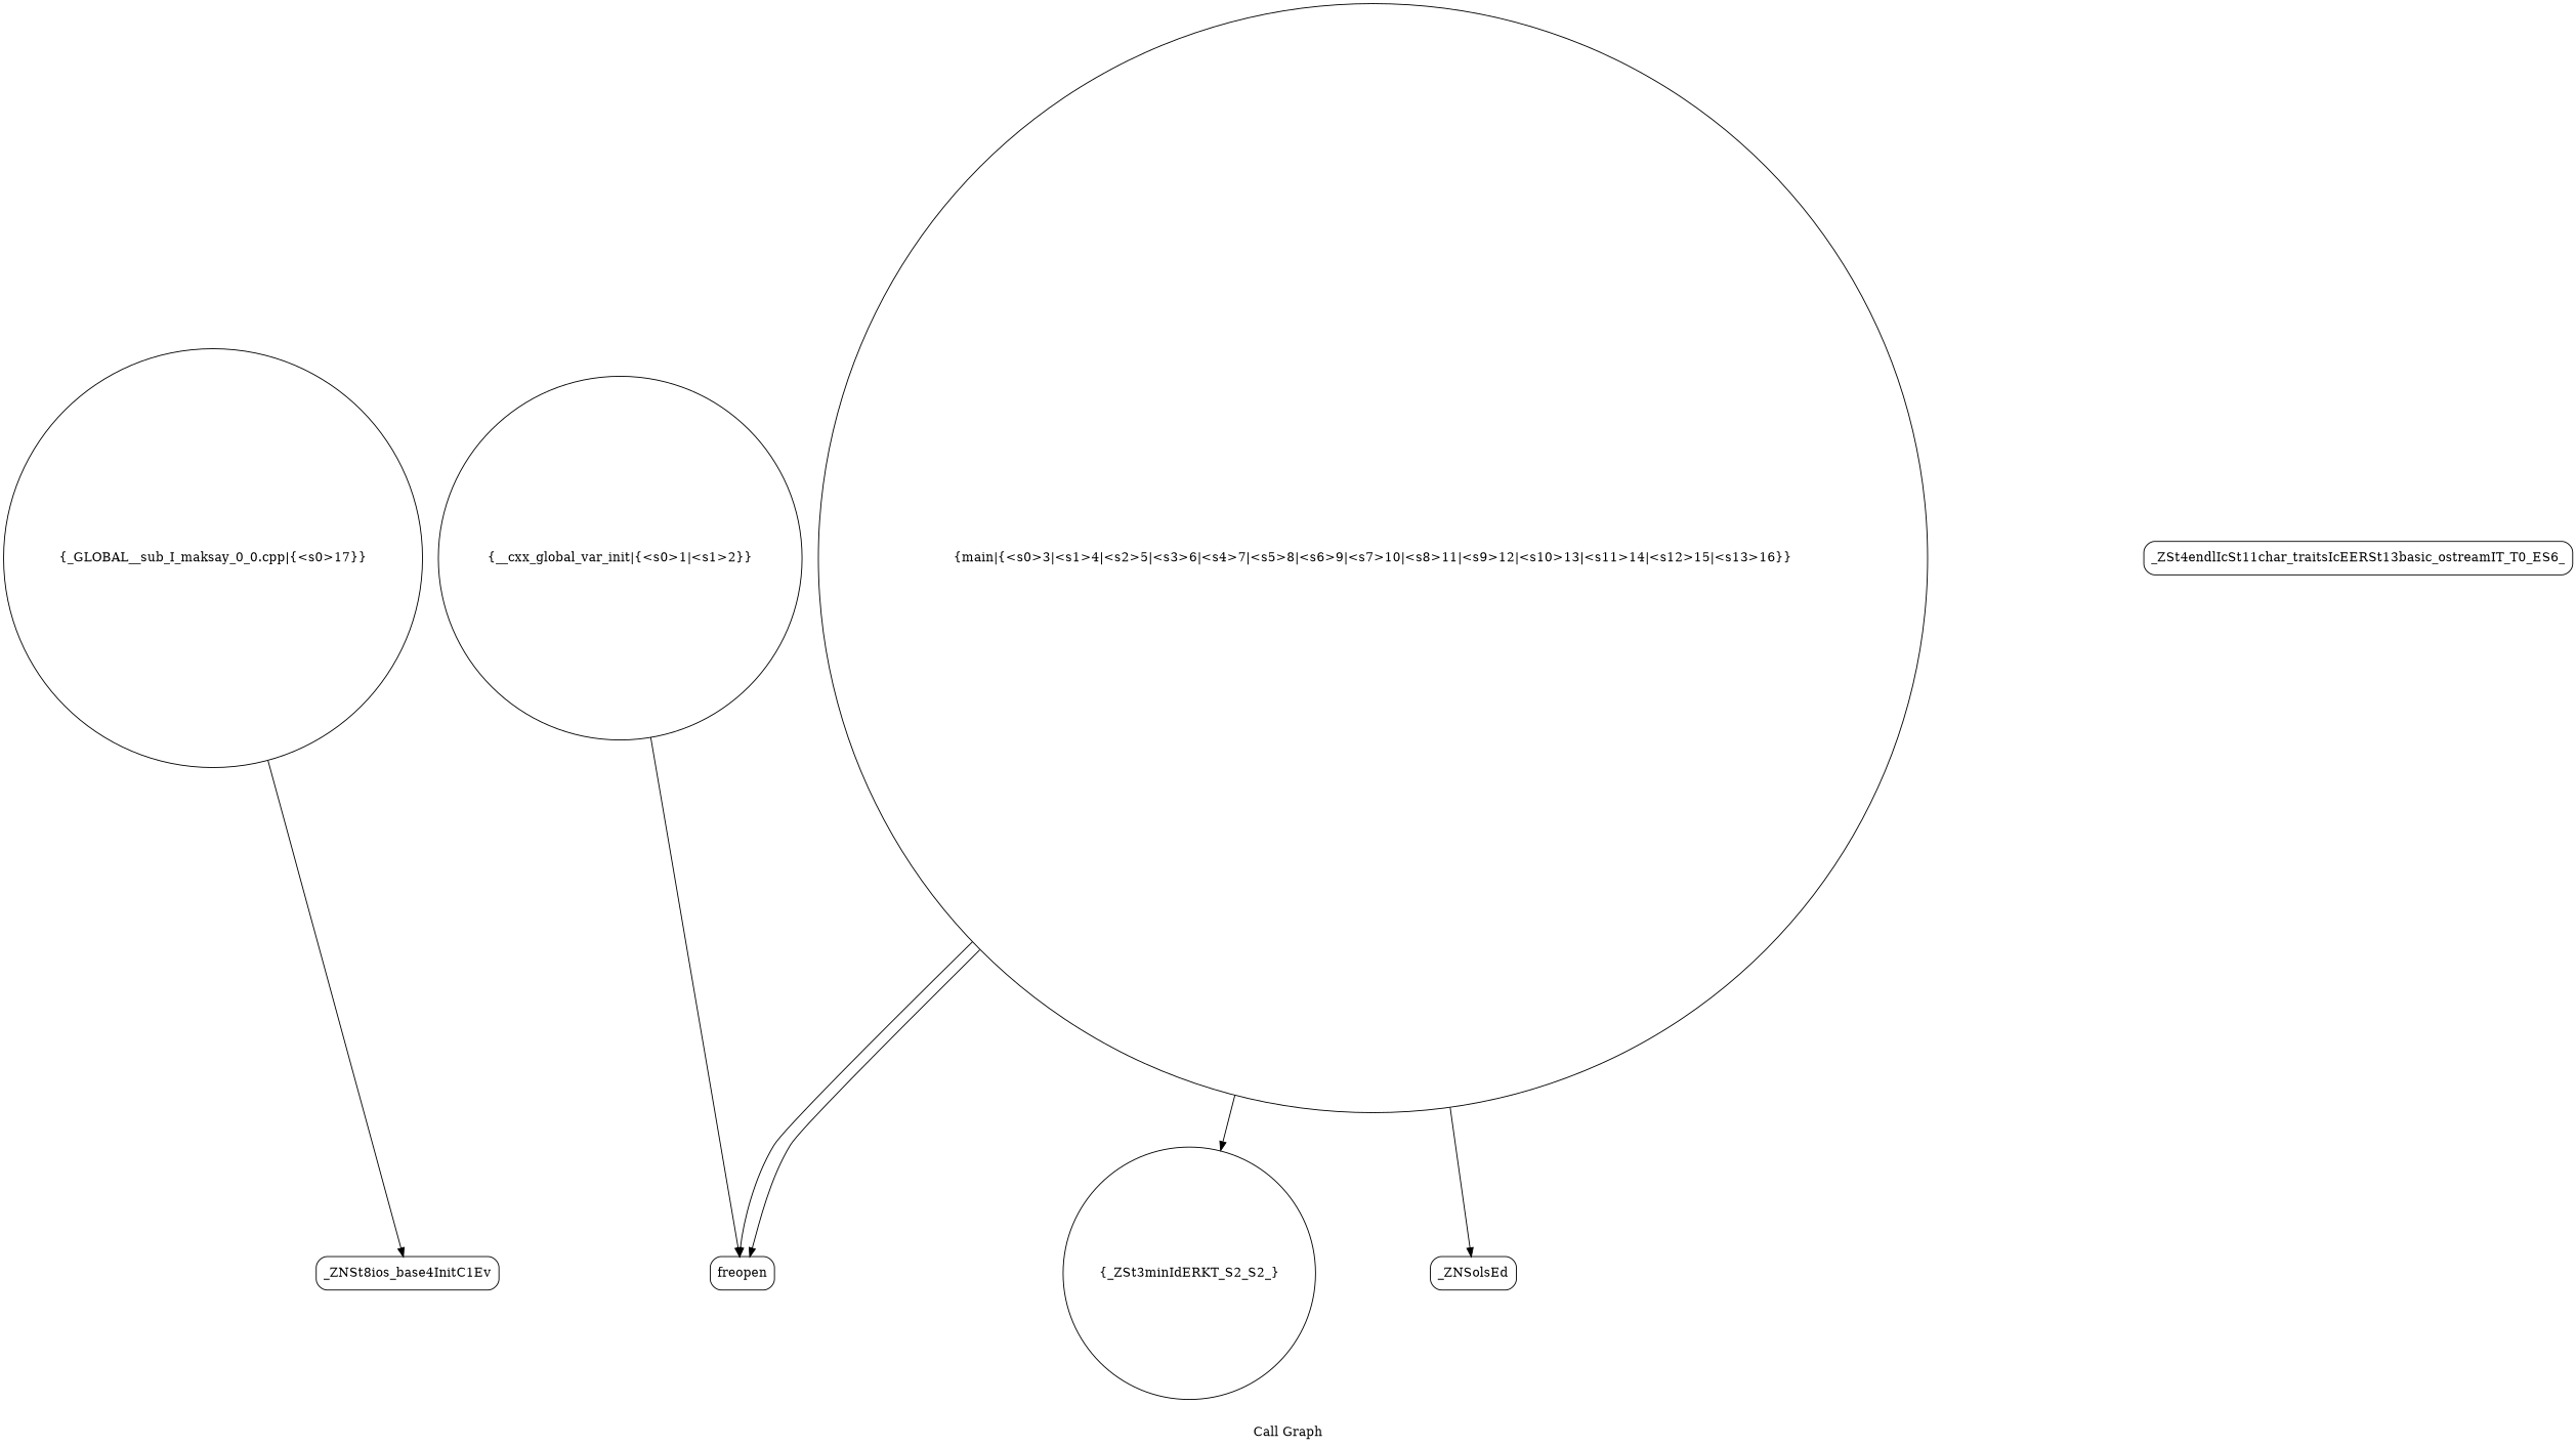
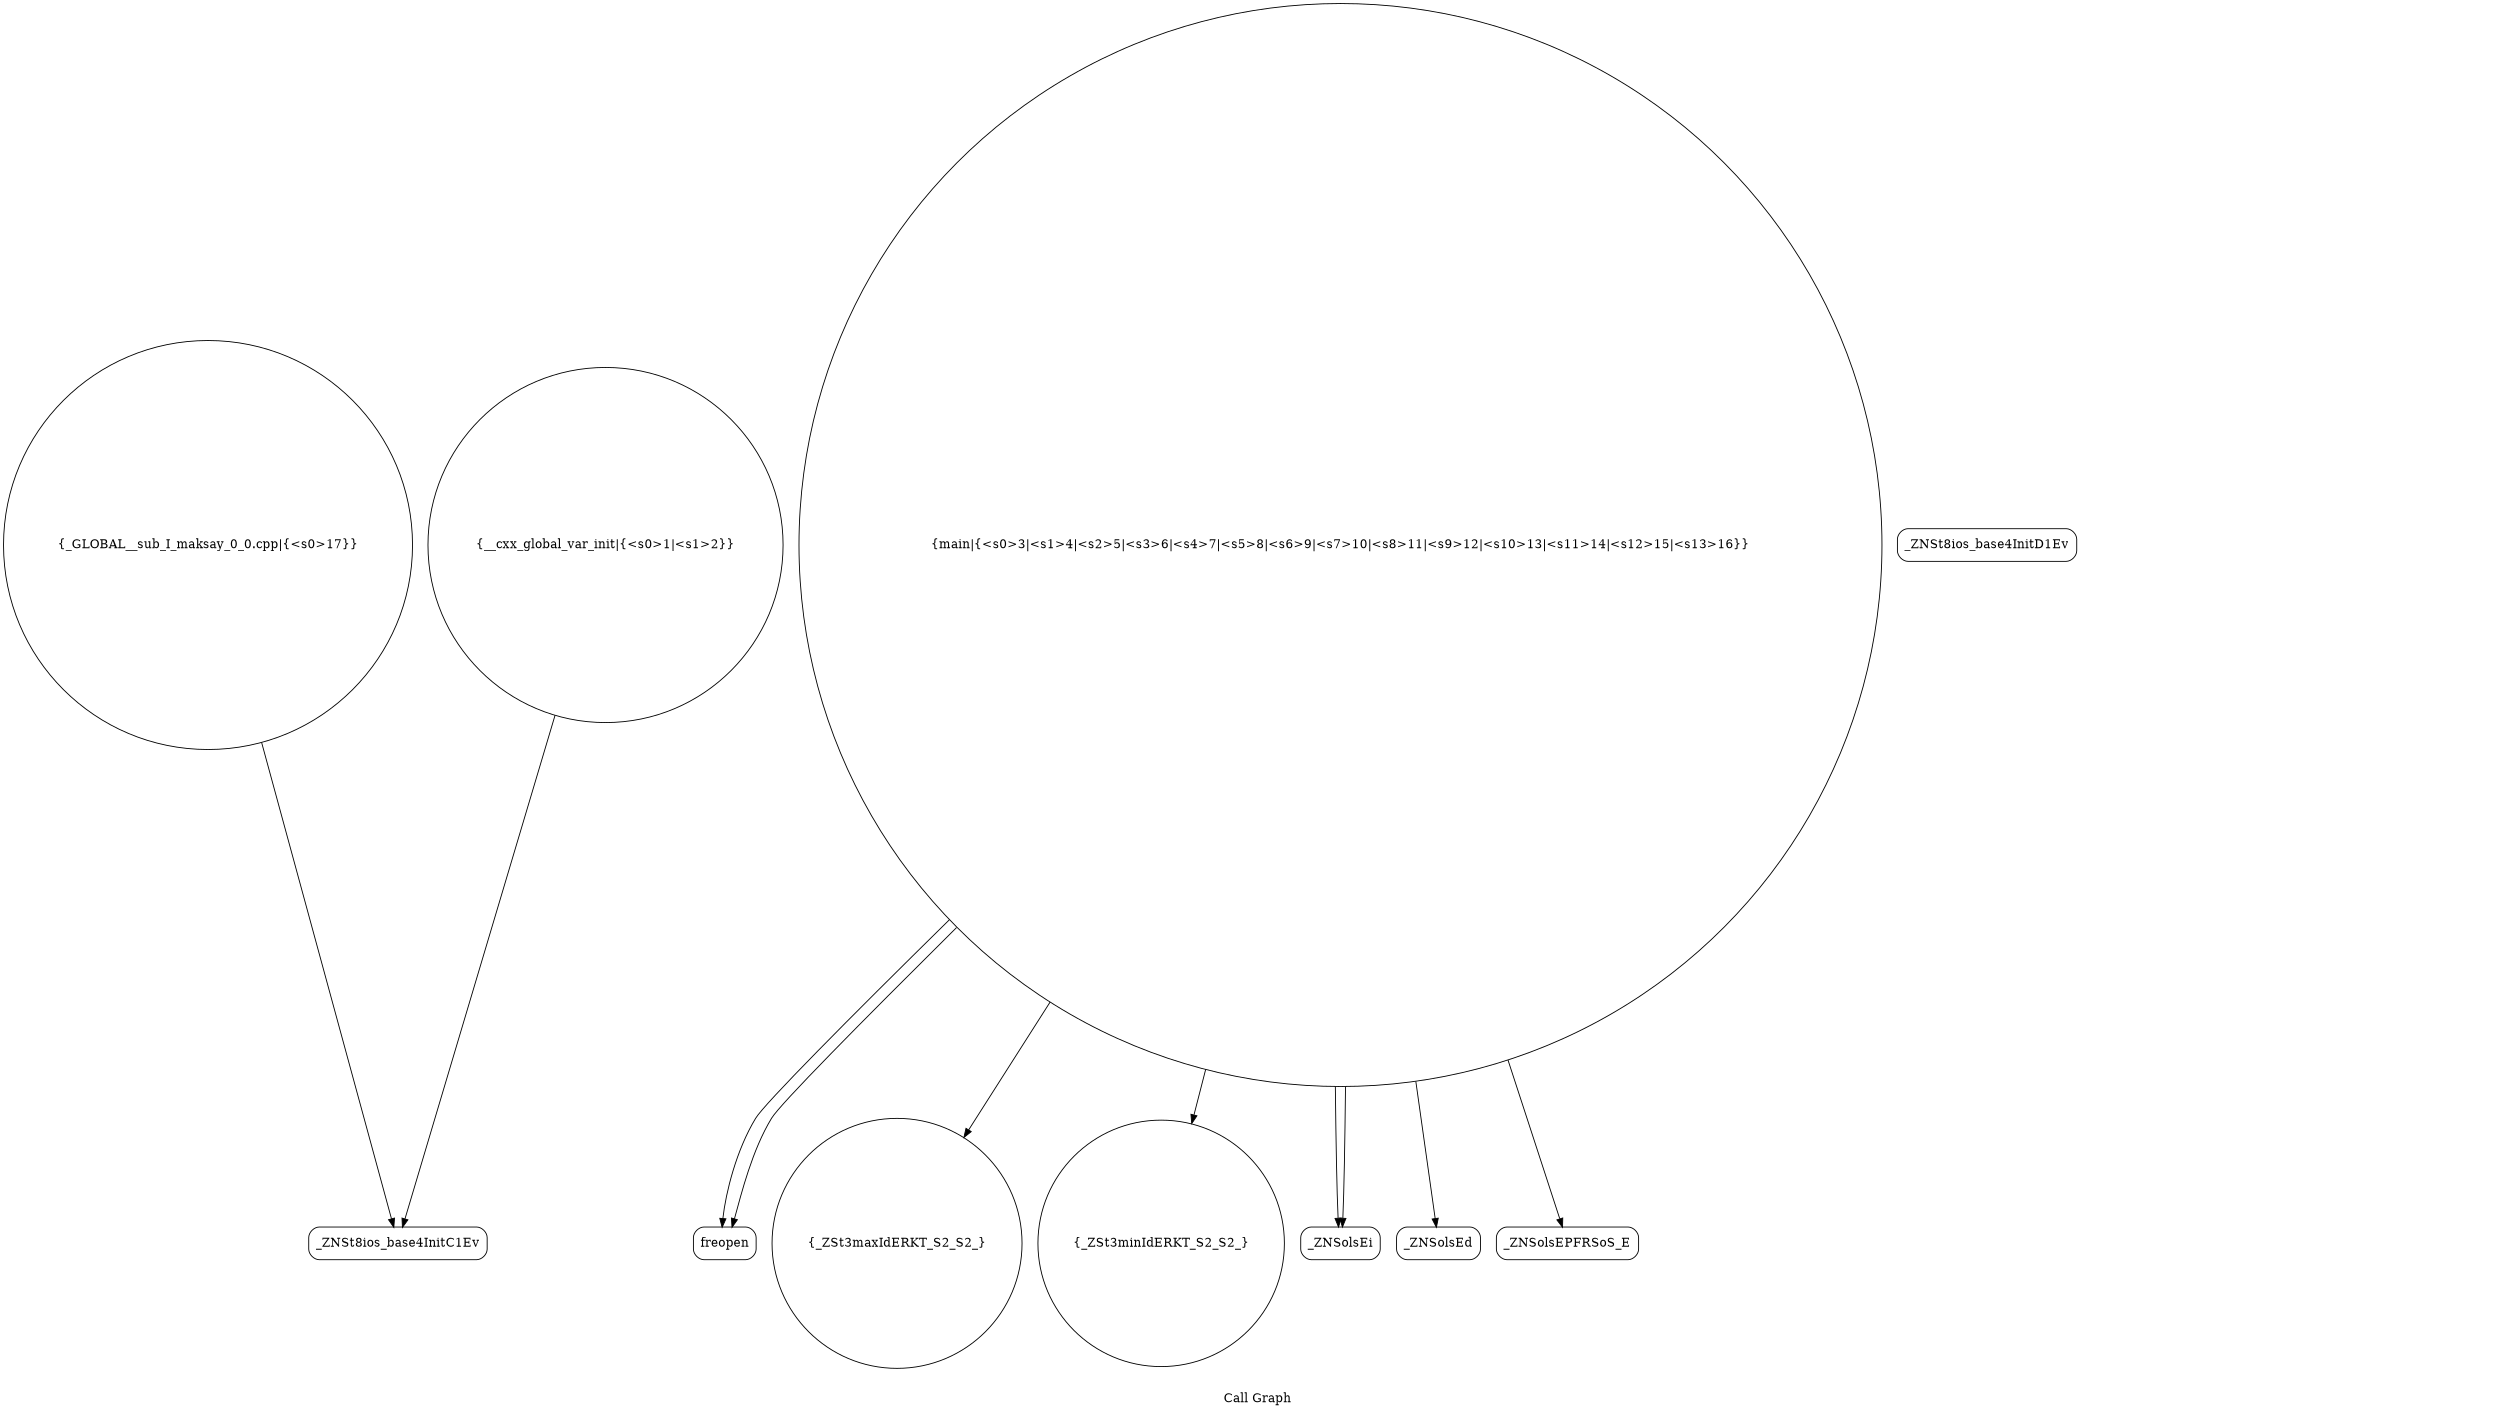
  digraph {
    label="Call Graph"
    node [shape=Mrecord]
    edge [color=black tailport=s0]
    n1 [label="{__cxx_global_var_init|{<s0>1|<s1>2}}" shape=circle]
    n2 [label="{_ZNSt8ios_base4InitC1Ev}"]
+   n3 [label="{_ZSt3maxIdERKT_S2_S2_}" shape=circle]
    n4 [label="{_GLOBAL__sub_I_maksay_0_0.cpp|{<s0>17}}" shape=circle]
+   n5 [label="{_ZNSt8ios_base4InitD1Ev}"]
    n6 [label="{main|{<s0>3|<s1>4|<s2>5|<s3>6|<s4>7|<s5>8|<s6>9|<s7>10|<s8>11|<s9>12|<s10>13|<s11>14|<s12>15|<s13>16}}" shape=circle]
    n7 [label="{freopen}"]
    n8 [label="{_ZSt3minIdERKT_S2_S2_}" shape=circle]
+   n9 [label="{_ZNSolsEi}"]
    n10 [label="{_ZNSolsEd}"]
-   n12 [label="{_ZSt4endlIcSt11char_traitsIcEERSt13basic_ostreamIT_T0_ES6_}"]
-   n1 -> n7
+   n11 [label="{_ZNSolsEPFRSoS_E}"]
+   n1 -> n2
    n4 -> n2
+   n6 -> n3 [tailport=s5]
    n6 -> n7
    n6 -> n7 [tailport=s1]
    n6 -> n8 [tailport=s6]
+   n6 -> n9 [tailport=s8]
+   n6 -> n9 [tailport=s10]
    n6 -> n10 [tailport=s12]
+   n6 -> n11 [tailport=s13]
  }
